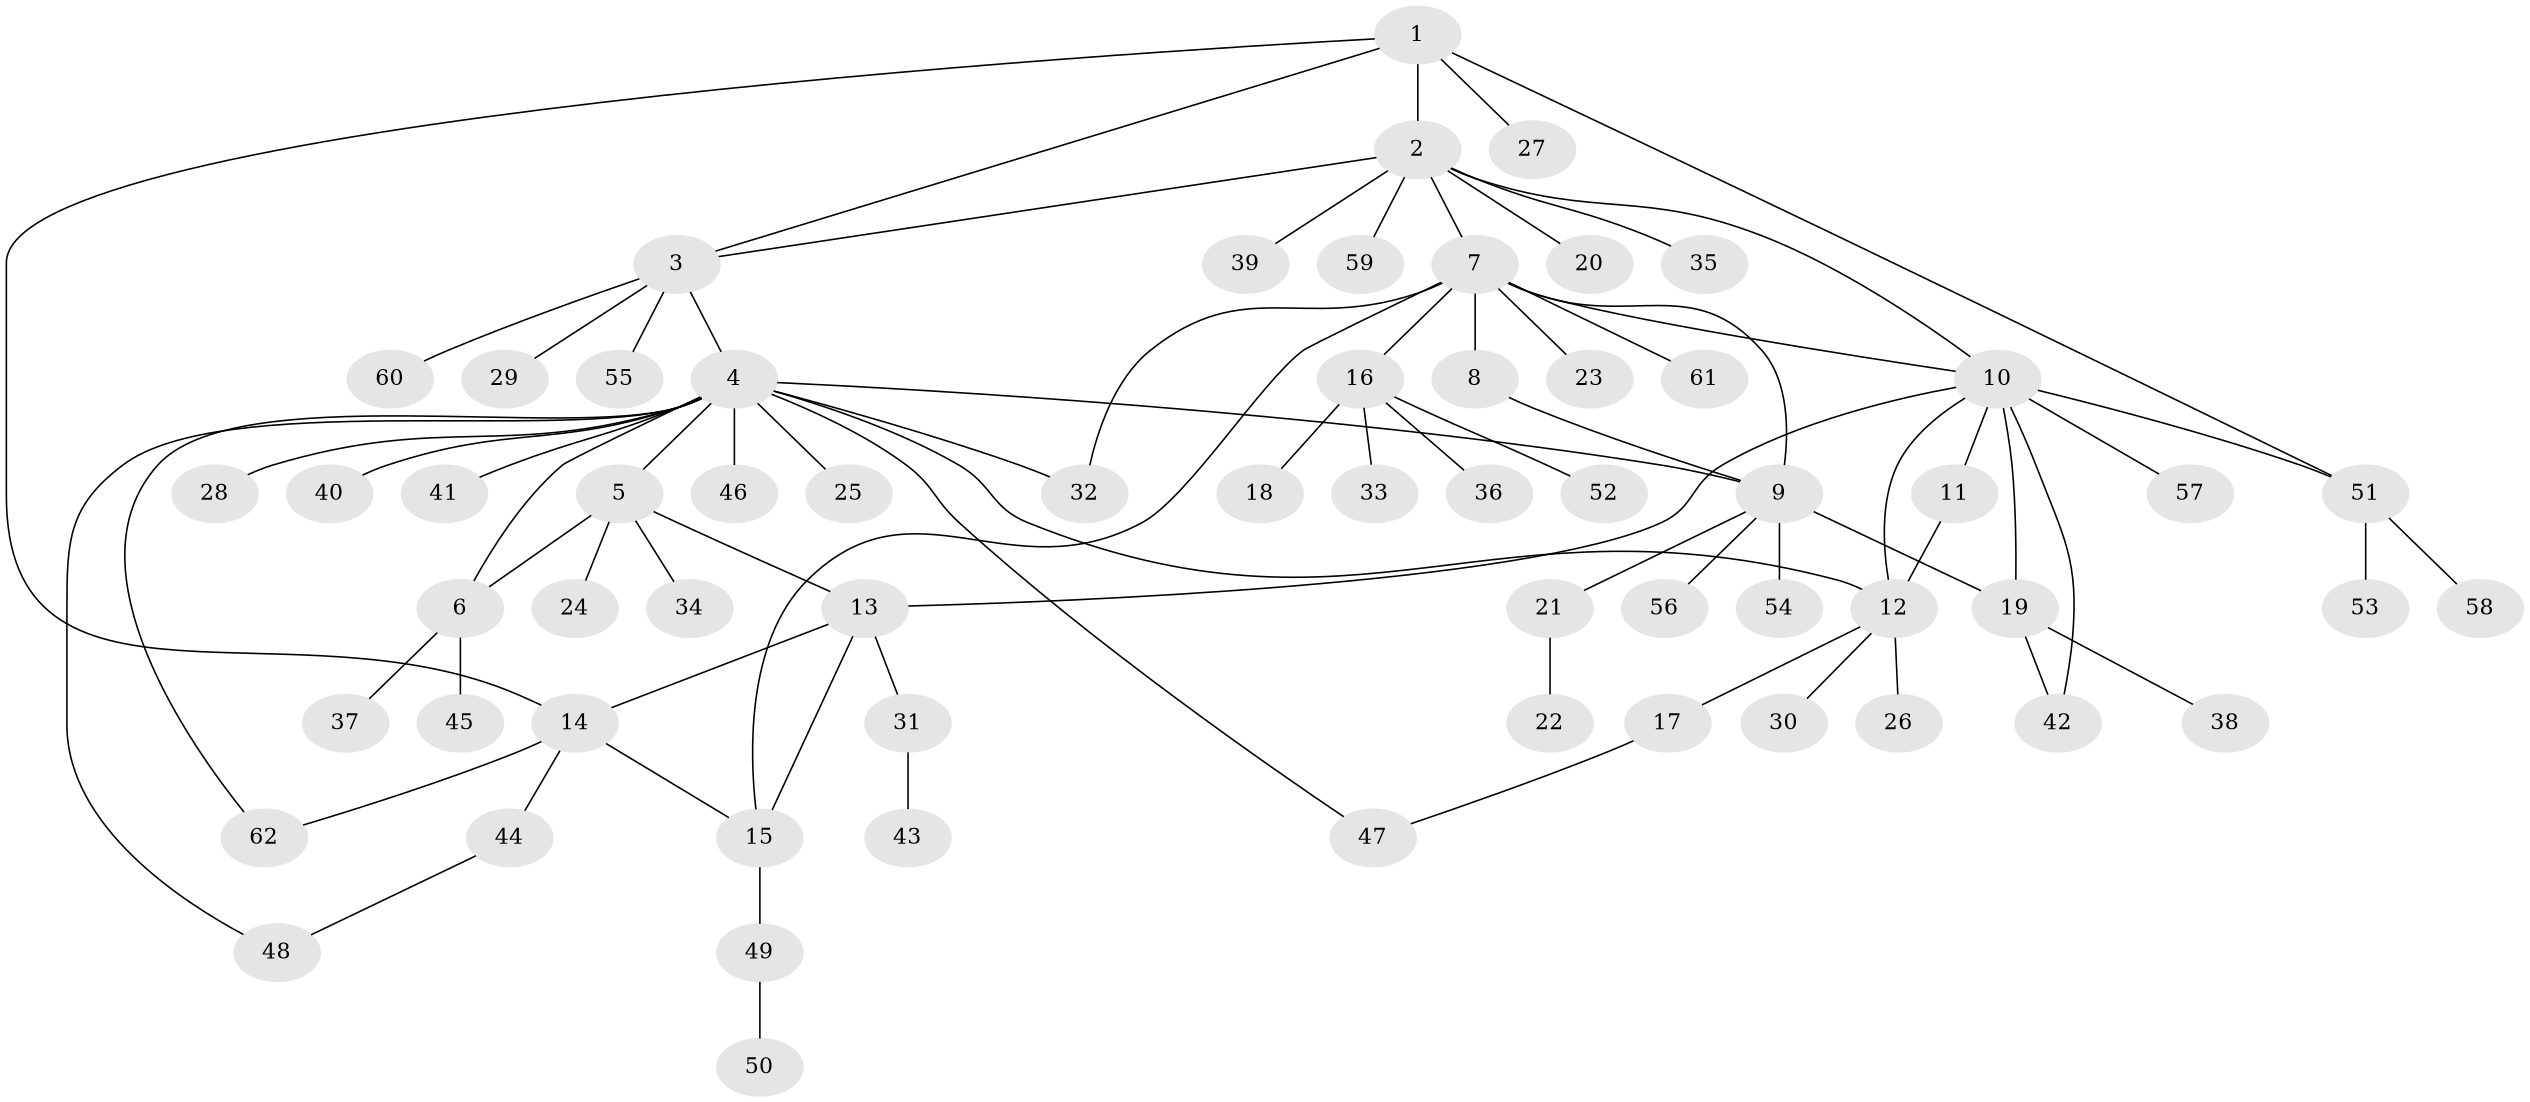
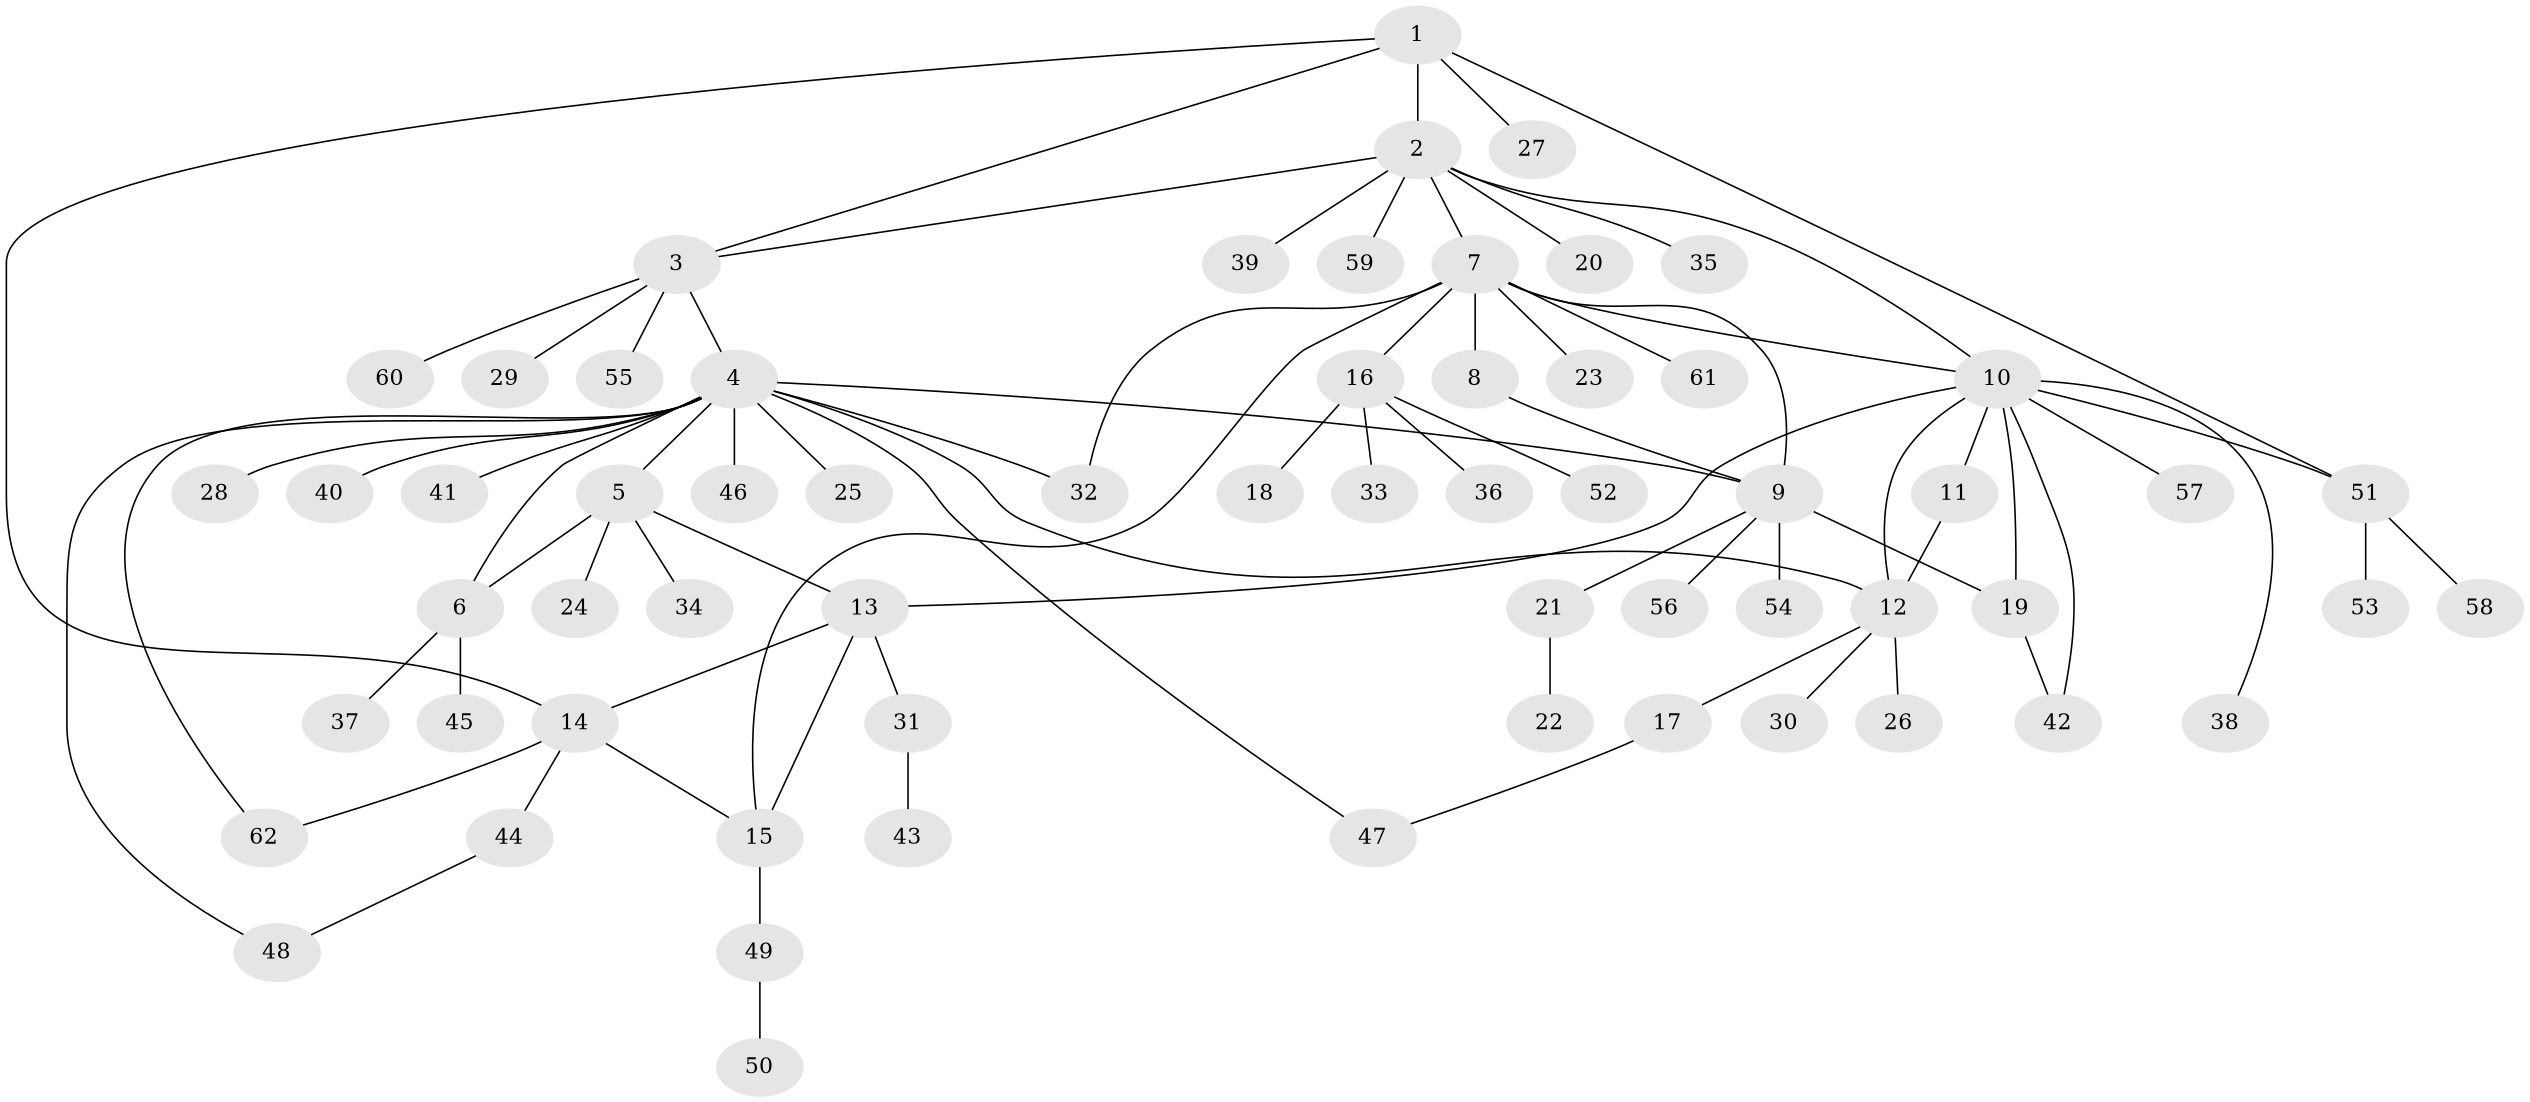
  graph {
    node [color=gray90 style=filled]
    1
    2
    3
    14
    27
    51
    7
    10
    20
    35
    39
    59
    4
    29
    55
    60
    62
    15
    44
    53
    58
    9
    32
    8
    16
    23
    61
    12
    13
    19
    11
    38
    42
    57
    5
    6
    25
    28
    40
    41
    46
    47
    48
    24
    34
    37
    45
    21
    54
    56
    17
    26
    30
    31
    49
    18
    33
    36
    52
    22
    43
    50
    1 -- 2
    1 -- 3
    1 -- 14
    1 -- 27
    1 -- 51
    2 -- 3
    2 -- 7
    2 -- 10
    2 -- 20
    2 -- 35
    2 -- 39
    2 -- 59
    3 -- 4
    3 -- 29
    3 -- 55
    3 -- 60
    14 -- 62
    14 -- 15
    14 -- 44
    51 -- 53
    51 -- 58
    7 -- 10
    7 -- 15
    7 -- 9
    7 -- 32
    7 -- 8
    7 -- 16
    7 -- 23
    7 -- 61
    10 -- 51
    10 -- 12
    10 -- 13
    10 -- 19
    10 -- 11
-   19 -- 38
+   10 -- 38
    10 -- 42
    10 -- 57
    4 -- 62
    4 -- 9
    4 -- 32
    4 -- 12
    4 -- 5
    4 -- 6
    4 -- 25
    4 -- 28
    4 -- 40
    4 -- 41
    4 -- 46
    4 -- 47
    4 -- 48
    15 -- 49
    44 -- 48
    9 -- 19
    9 -- 21
    9 -- 54
    9 -- 56
    8 -- 9
    16 -- 18
    16 -- 33
    16 -- 36
    16 -- 52
    12 -- 17
    12 -- 26
    12 -- 30
    13 -- 14
    13 -- 15
    13 -- 31
    19 -- 42
    11 -- 12
    5 -- 13
    5 -- 6
    5 -- 24
    5 -- 34
    6 -- 37
    6 -- 45
    21 -- 22
    17 -- 47
    31 -- 43
    49 -- 50
  }
